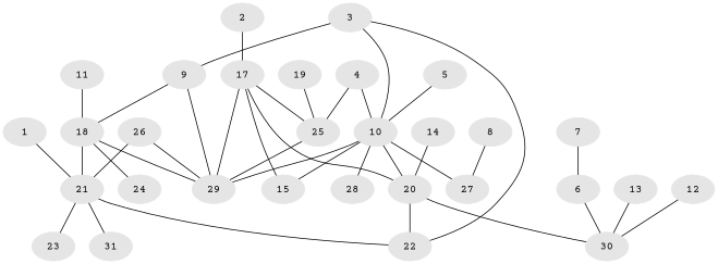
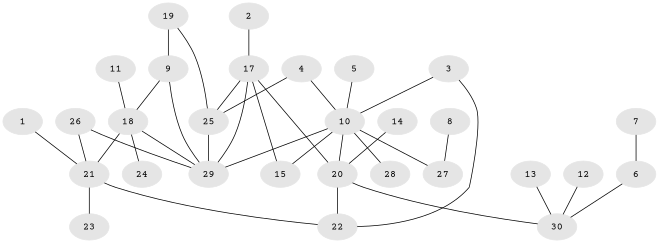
  graph {
    fontname="Courier Prime"
    node [color=gray90 fontname="Courier Prime" style=filled]
    edge [fontname="Courier Prime" weight=1.0]
    1
    21
    22
    23
-   31
    2
    17
    25
    29
    15
    20
    3
    9
    10
    18
    27
    28
    4
    5
    6
    30
    7
    8
    24
    11
    12
    13
    14
    19
    26
    1 -- 21
    21 -- 22
    21 -- 23
-   21 -- 31
    2 -- 17
    17 -- 25
    17 -- 29
    17 -- 15
    17 -- 20
    25 -- 29
    20 -- 22
    20 -- 30
    3 -- 22
-   3 -- 9 [weight=2.0]
+   19 -- 9 [weight=2.0]
    3 -- 10
    9 -- 29
    9 -- 18
    10 -- 29 [weight=2.0]
    10 -- 15
    10 -- 20
    10 -- 27 [weight=2.0]
    10 -- 28
    18 -- 21 [weight=2.0]
    18 -- 29
    18 -- 24
    4 -- 25
    4 -- 10
    5 -- 10
    6 -- 30
    7 -- 6
    8 -- 27
    11 -- 18
    12 -- 30
    13 -- 30
    14 -- 20
    19 -- 25
    26 -- 21
    26 -- 29
  }
